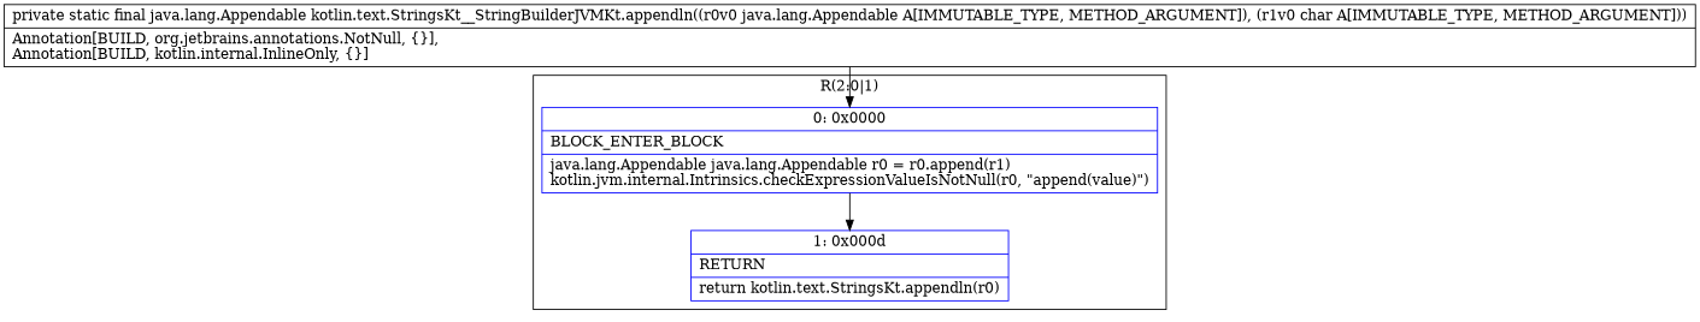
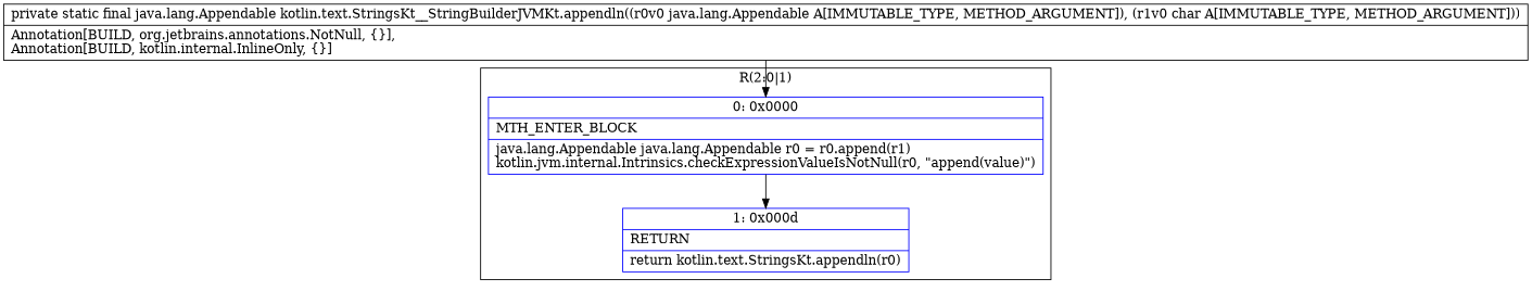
  digraph {
    node [color=blue shape=record]
-   n1 [label="{0\:\ 0x0000|BLOCK_ENTER_BLOCK\l|java.lang.Appendable java.lang.Appendable r0 = r0.append(r1)\lkotlin.jvm.internal.Intrinsics.checkExpressionValueIsNotNull(r0, \"append(value)\")\l}"]
+   n1 [label="{0\:\ 0x0000|MTH_ENTER_BLOCK\l|java.lang.Appendable java.lang.Appendable r0 = r0.append(r1)\lkotlin.jvm.internal.Intrinsics.checkExpressionValueIsNotNull(r0, \"append(value)\")\l}"]
    n2 [label="{1\:\ 0x000d|RETURN\l|return kotlin.text.StringsKt.appendln(r0)\l}"]
    n3 [label="{private static final java.lang.Appendable kotlin.text.StringsKt__StringBuilderJVMKt.appendln((r0v0 java.lang.Appendable A[IMMUTABLE_TYPE, METHOD_ARGUMENT]), (r1v0 char A[IMMUTABLE_TYPE, METHOD_ARGUMENT]))  | Annotation[BUILD, org.jetbrains.annotations.NotNull, \{\}], \lAnnotation[BUILD, kotlin.internal.InlineOnly, \{\}]\l}" color=""]
    subgraph cluster_1 {
      label="R(2:0|1)"
      n1
      n2
    }
    n1 -> n2
    n3 -> n1
  }
